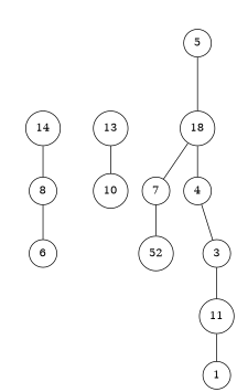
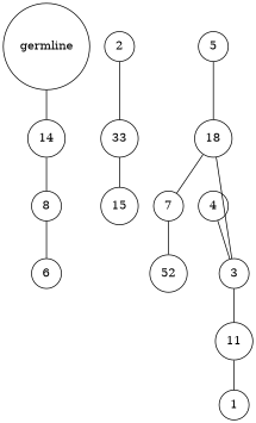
  graph {
    rankdir=UD
    splines=line
    node [shape=circle]
+   n1 [label=germline]
    n2 [label=14]
    n3 [label=8]
    n4 [label=6]
-   n6 [label=13]
-   n7 [label=10]
+   n5 [label=2]
+   n6 [label=33]
+   n7 [label=15]
    n8 [label=5]
    n9 [label=18]
    n10 [label=7]
    n11 [label=4]
    n12 [label=52]
    n13 [label=3]
    n14 [label=11]
    n15 [label=1]
+   n1 -- n2
    n2 -- n3
    n3 -- n4
+   n5 -- n6
    n6 -- n7
    n8 -- n9
    n9 -- n10
-   n9 -- n11
+   n9 -- n13
    n10 -- n12
    n11 -- n13
    n13 -- n14
    n14 -- n15
  }
